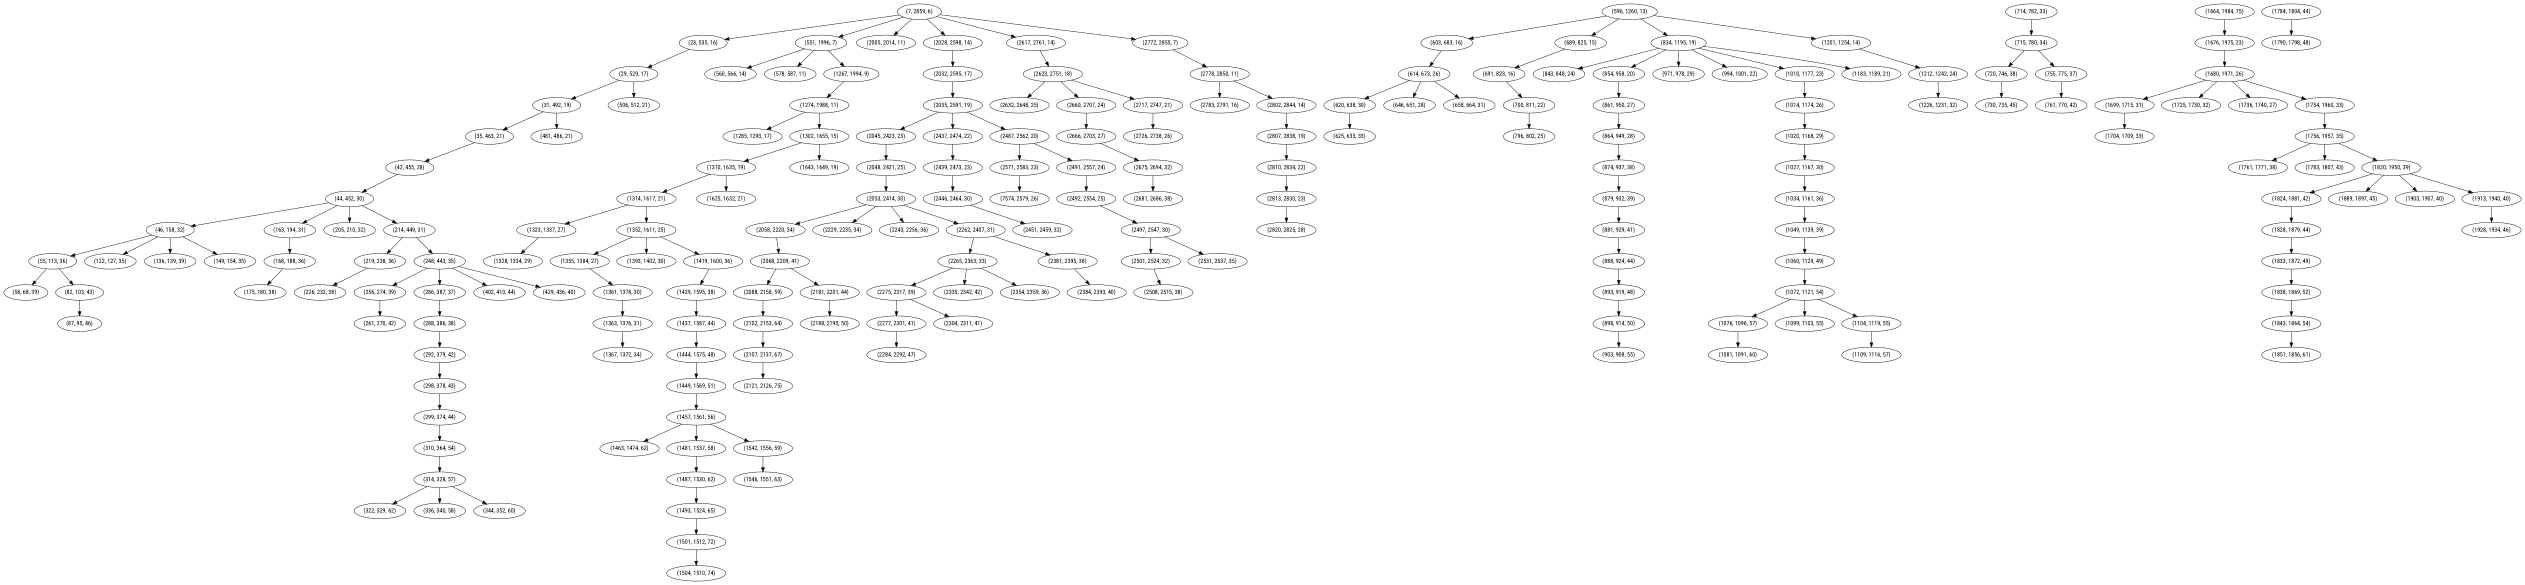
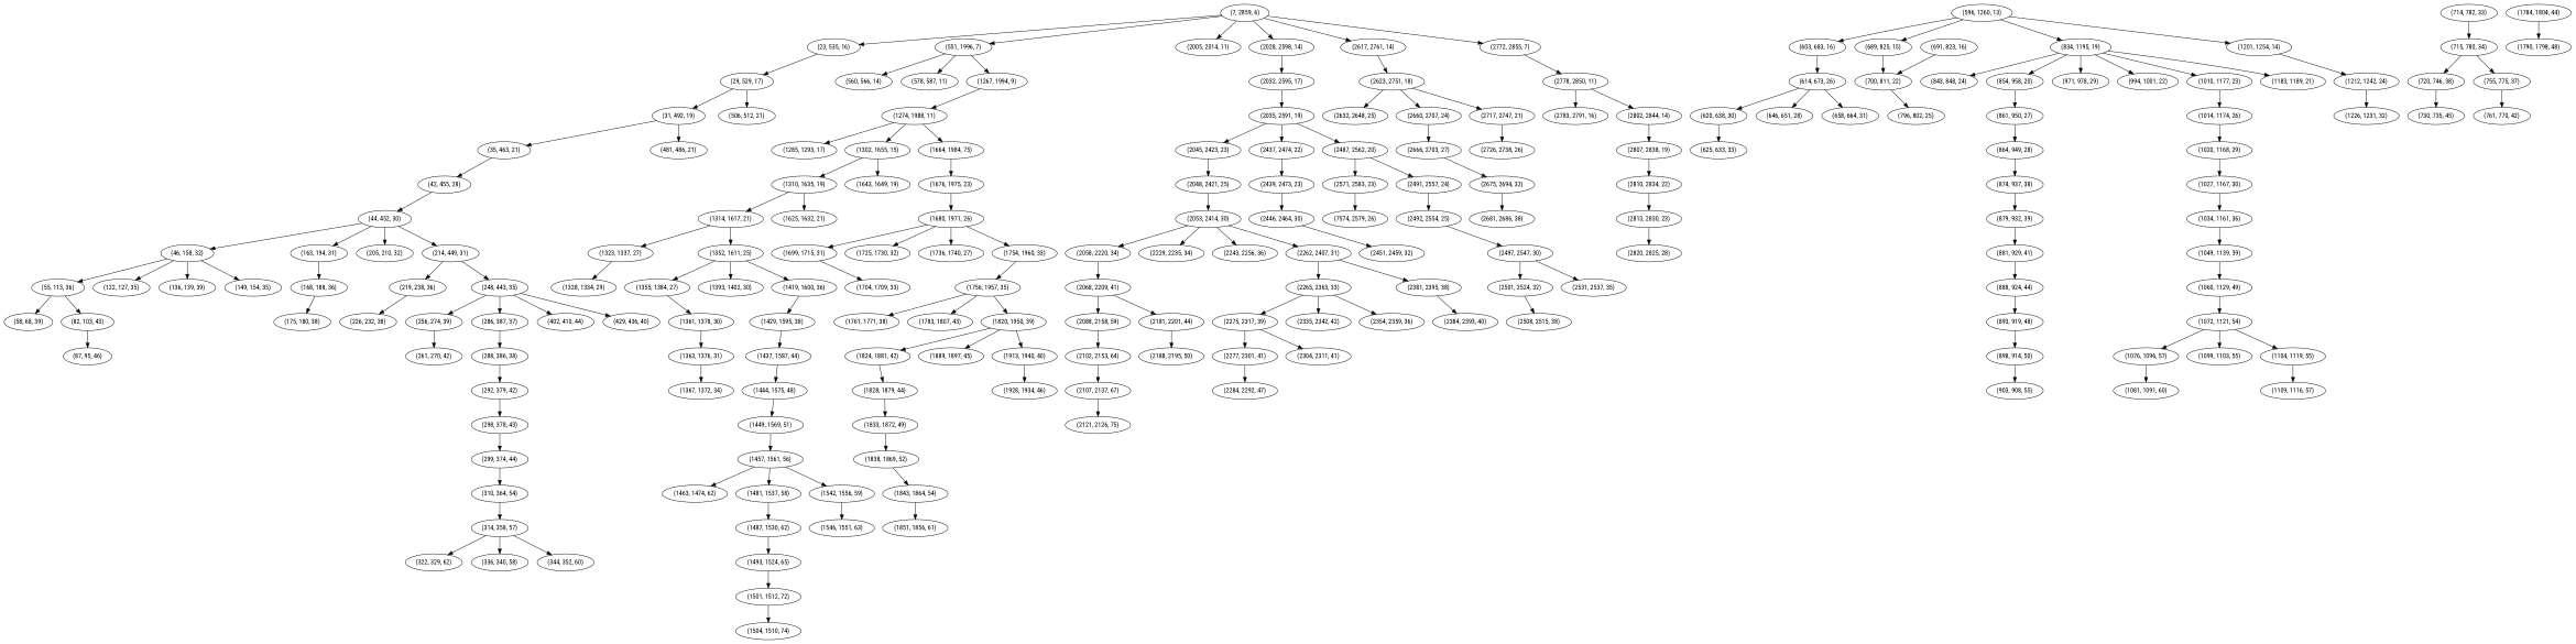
  digraph {
    fontname="Roboto Condensed"
    node [fontname="Roboto Condensed"]
    edge [fontname="Roboto Condensed"]
    "(7, 2859, 6)"
    "(23, 535, 16)"
    "(551, 1996, 7)"
    "(2005, 2014, 11)"
    "(2028, 2598, 14)"
    "(2617, 2761, 14)"
    "(2772, 2855, 7)"
    "(29, 529, 17)"
    "(560, 566, 14)"
    "(578, 587, 11)"
    "(1267, 1994, 9)"
    "(2032, 2595, 17)"
    "(2623, 2751, 18)"
    "(2778, 2850, 11)"
    "(31, 492, 19)"
    "(506, 512, 21)"
    "(35, 463, 21)"
    "(481, 486, 21)"
    "(42, 455, 28)"
    "(44, 452, 30)"
    "(46, 158, 32)"
    "(163, 194, 31)"
    "(205, 210, 32)"
    "(214, 449, 31)"
    "(55, 113, 36)"
    "(122, 127, 35)"
    "(136, 139, 39)"
    "(149, 154, 35)"
    "(168, 188, 36)"
    "(219, 238, 36)"
    "(248, 443, 35)"
    "(58, 68, 39)"
    "(82, 103, 43)"
    "(87, 95, 46)"
    "(175, 180, 38)"
    "(226, 232, 38)"
    "(256, 274, 39)"
    "(286, 387, 37)"
    "(402, 410, 44)"
    "(429, 436, 40)"
    "(261, 270, 42)"
    "(288, 386, 38)"
    "(292, 379, 42)"
    "(298, 378, 43)"
    "(299, 374, 44)"
    "(310, 364, 54)"
-   "(314, 358, 57)" [label="(314, 328, 57)"]
+   "(314, 358, 57)"
    "(322, 329, 62)"
    "(336, 340, 58)"
    "(344, 352, 60)"
    "(596, 1260, 13)"
    "(603, 683, 16)"
    "(689, 825, 15)"
    "(834, 1195, 19)"
    "(1201, 1254, 14)"
    "(1274, 1988, 11)"
    "(614, 673, 26)"
    "(691, 823, 16)"
    "(843, 848, 24)"
    "(854, 958, 20)"
    "(971, 978, 29)"
    "(994, 1001, 22)"
    "(1010, 1177, 23)"
    "(1183, 1189, 21)"
    "(1212, 1242, 24)"
    "(620, 638, 30)"
    "(646, 651, 28)"
    "(658, 664, 31)"
    "(625, 633, 33)"
    "(700, 811, 22)"
    "(796, 802, 25)"
    "(714, 782, 33)"
    "(715, 780, 34)"
    "(720, 746, 38)"
    "(755, 775, 37)"
    "(730, 735, 45)"
    "(761, 770, 42)"
    "(861, 950, 27)"
    "(1014, 1174, 26)"
    "(864, 949, 28)"
    "(874, 937, 38)"
    "(879, 932, 39)"
    "(881, 929, 41)"
    "(888, 924, 44)"
    "(893, 919, 48)"
    "(898, 914, 50)"
    "(903, 908, 55)"
    "(1020, 1168, 29)"
    "(1027, 1167, 30)"
    "(1034, 1161, 36)"
    "(1049, 1139, 39)"
    "(1060, 1129, 49)"
    "(1072, 1121, 54)"
    "(1076, 1096, 57)"
    "(1099, 1103, 55)"
    "(1104, 1119, 55)"
    "(1081, 1091, 60)"
    "(1109, 1116, 57)"
    "(1226, 1231, 32)"
    "(1285, 1293, 17)"
    "(1302, 1655, 15)"
    n102 [label="(1664, 1984, 75)"]
    "(1310, 1635, 19)"
    "(1643, 1649, 19)"
    "(1676, 1975, 23)"
    "(1314, 1617, 21)"
    "(1625, 1632, 21)"
    "(1323, 1337, 27)"
    "(1352, 1611, 25)"
    "(1328, 1334, 29)"
    "(1355, 1384, 27)"
    "(1393, 1402, 30)"
    "(1419, 1600, 36)"
    "(1361, 1378, 30)"
    "(1429, 1595, 38)"
    "(1363, 1376, 31)"
    "(1367, 1372, 34)"
    "(1437, 1587, 44)"
    "(1444, 1575, 48)"
    "(1449, 1569, 51)"
    "(1457, 1561, 56)"
    "(1463, 1474, 62)"
    "(1481, 1537, 58)"
    "(1542, 1556, 59)"
    "(1487, 1530, 62)"
    "(1546, 1551, 63)"
    "(1493, 1524, 65)"
    "(1501, 1512, 72)"
    "(1504, 1510, 74)"
    "(1680, 1971, 26)"
    "(1699, 1715, 31)"
    "(1725, 1730, 32)"
    "(1736, 1740, 27)"
    "(1754, 1960, 33)"
    "(1704, 1709, 33)"
    "(1756, 1957, 35)"
    "(1761, 1771, 38)"
    "(1783, 1807, 43)"
    "(1820, 1950, 39)"
    "(1824, 1881, 42)"
    "(1889, 1897, 45)"
-   "(1903, 1907, 40)"
    "(1913, 1940, 40)"
    "(1784, 1804, 44)"
    "(1790, 1798, 48)"
    "(1828, 1879, 44)"
    "(1928, 1934, 46)"
    "(1833, 1872, 49)"
    "(1838, 1869, 52)"
    "(1843, 1864, 54)"
    "(1851, 1856, 61)"
    "(2035, 2591, 19)"
    "(2045, 2423, 23)"
    "(2437, 2474, 22)"
    "(2487, 2562, 20)"
    "(2048, 2421, 25)"
    "(2439, 2473, 23)"
    "(2571, 2583, 23)"
    "(2491, 2557, 24)"
    n160 [label="(7574, 2579, 26)"]
    "(2053, 2414, 30)"
    "(2058, 2220, 34)"
    "(2229, 2235, 34)"
    n164 [label="(2243, 2256, 36)"]
    "(2262, 2407, 31)"
    "(2068, 2209, 41)"
    "(2265, 2363, 33)"
    "(2381, 2395, 38)"
    "(2088, 2158, 59)"
    "(2181, 2201, 44)"
    "(2102, 2153, 64)"
    "(2188, 2195, 50)"
    "(2107, 2137, 67)"
    "(2121, 2126, 75)"
    "(2275, 2317, 39)"
    "(2335, 2342, 42)"
    "(2354, 2359, 36)"
    "(2384, 2393, 40)"
    "(2277, 2301, 41)"
    "(2304, 2311, 41)"
    "(2284, 2292, 47)"
    "(2446, 2464, 30)"
    "(2451, 2459, 32)"
    "(2492, 2554, 25)"
    "(2497, 2547, 30)"
    "(2501, 2524, 32)"
    "(2531, 2537, 35)"
    "(2508, 2515, 38)"
    "(2632, 2648, 25)"
    "(2660, 2707, 24)"
    "(2717, 2747, 21)"
    "(2666, 2703, 27)"
    "(2726, 2738, 26)"
    "(2675, 2694, 32)"
    "(2681, 2686, 38)"
    "(2783, 2791, 16)"
    "(2802, 2844, 14)"
    "(2807, 2838, 19)"
    "(2810, 2834, 22)"
    "(2813, 2830, 23)"
    "(2820, 2825, 28)"
    "(7, 2859, 6)" -> "(23, 535, 16)"
    "(7, 2859, 6)" -> "(551, 1996, 7)"
    "(7, 2859, 6)" -> "(2005, 2014, 11)"
    "(7, 2859, 6)" -> "(2028, 2598, 14)"
    "(7, 2859, 6)" -> "(2617, 2761, 14)"
    "(7, 2859, 6)" -> "(2772, 2855, 7)"
    "(23, 535, 16)" -> "(29, 529, 17)"
    "(551, 1996, 7)" -> "(560, 566, 14)"
    "(551, 1996, 7)" -> "(578, 587, 11)"
    "(551, 1996, 7)" -> "(1267, 1994, 9)"
    "(2028, 2598, 14)" -> "(2032, 2595, 17)"
    "(2617, 2761, 14)" -> "(2623, 2751, 18)"
    "(2772, 2855, 7)" -> "(2778, 2850, 11)"
    "(29, 529, 17)" -> "(31, 492, 19)"
    "(29, 529, 17)" -> "(506, 512, 21)"
    "(1267, 1994, 9)" -> "(1274, 1988, 11)"
    "(2032, 2595, 17)" -> "(2035, 2591, 19)"
    "(2623, 2751, 18)" -> "(2632, 2648, 25)"
    "(2623, 2751, 18)" -> "(2660, 2707, 24)"
    "(2623, 2751, 18)" -> "(2717, 2747, 21)"
    "(2778, 2850, 11)" -> "(2783, 2791, 16)"
    "(2778, 2850, 11)" -> "(2802, 2844, 14)"
    "(31, 492, 19)" -> "(35, 463, 21)"
    "(31, 492, 19)" -> "(481, 486, 21)"
    "(35, 463, 21)" -> "(42, 455, 28)"
    "(42, 455, 28)" -> "(44, 452, 30)"
    "(44, 452, 30)" -> "(46, 158, 32)"
    "(44, 452, 30)" -> "(163, 194, 31)"
    "(44, 452, 30)" -> "(205, 210, 32)"
    "(44, 452, 30)" -> "(214, 449, 31)"
    "(46, 158, 32)" -> "(55, 113, 36)"
    "(46, 158, 32)" -> "(122, 127, 35)"
    "(46, 158, 32)" -> "(136, 139, 39)"
    "(46, 158, 32)" -> "(149, 154, 35)"
    "(163, 194, 31)" -> "(168, 188, 36)"
    "(214, 449, 31)" -> "(219, 238, 36)"
    "(214, 449, 31)" -> "(248, 443, 35)"
    "(55, 113, 36)" -> "(58, 68, 39)"
    "(55, 113, 36)" -> "(82, 103, 43)"
    "(168, 188, 36)" -> "(175, 180, 38)"
    "(219, 238, 36)" -> "(226, 232, 38)"
    "(248, 443, 35)" -> "(256, 274, 39)"
    "(248, 443, 35)" -> "(286, 387, 37)"
    "(248, 443, 35)" -> "(402, 410, 44)"
    "(248, 443, 35)" -> "(429, 436, 40)"
    "(82, 103, 43)" -> "(87, 95, 46)"
    "(256, 274, 39)" -> "(261, 270, 42)"
    "(286, 387, 37)" -> "(288, 386, 38)"
    "(288, 386, 38)" -> "(292, 379, 42)"
    "(292, 379, 42)" -> "(298, 378, 43)"
    "(298, 378, 43)" -> "(299, 374, 44)"
    "(299, 374, 44)" -> "(310, 364, 54)"
    "(310, 364, 54)" -> "(314, 358, 57)"
    "(314, 358, 57)" -> "(322, 329, 62)"
    "(314, 358, 57)" -> "(336, 340, 58)"
    "(314, 358, 57)" -> "(344, 352, 60)"
    "(596, 1260, 13)" -> "(603, 683, 16)"
    "(596, 1260, 13)" -> "(689, 825, 15)"
    "(596, 1260, 13)" -> "(834, 1195, 19)"
    "(596, 1260, 13)" -> "(1201, 1254, 14)"
    "(603, 683, 16)" -> "(614, 673, 26)"
-   "(689, 825, 15)" -> "(691, 823, 16)"
+   "(689, 825, 15)" -> "(700, 811, 22)"
    "(834, 1195, 19)" -> "(843, 848, 24)"
    "(834, 1195, 19)" -> "(854, 958, 20)"
    "(834, 1195, 19)" -> "(971, 978, 29)"
    "(834, 1195, 19)" -> "(994, 1001, 22)"
    "(834, 1195, 19)" -> "(1010, 1177, 23)"
    "(834, 1195, 19)" -> "(1183, 1189, 21)"
    "(1201, 1254, 14)" -> "(1212, 1242, 24)"
    "(1274, 1988, 11)" -> "(1285, 1293, 17)"
    "(1274, 1988, 11)" -> "(1302, 1655, 15)"
+   "(1274, 1988, 11)" -> n102
    "(614, 673, 26)" -> "(620, 638, 30)"
    "(614, 673, 26)" -> "(646, 651, 28)"
    "(614, 673, 26)" -> "(658, 664, 31)"
    "(691, 823, 16)" -> "(700, 811, 22)"
    "(854, 958, 20)" -> "(861, 950, 27)"
    "(1010, 1177, 23)" -> "(1014, 1174, 26)"
    "(1212, 1242, 24)" -> "(1226, 1231, 32)"
    "(620, 638, 30)" -> "(625, 633, 33)"
    "(700, 811, 22)" -> "(796, 802, 25)"
    "(714, 782, 33)" -> "(715, 780, 34)"
    "(715, 780, 34)" -> "(720, 746, 38)"
    "(715, 780, 34)" -> "(755, 775, 37)"
    "(720, 746, 38)" -> "(730, 735, 45)"
    "(755, 775, 37)" -> "(761, 770, 42)"
    "(861, 950, 27)" -> "(864, 949, 28)"
    "(1014, 1174, 26)" -> "(1020, 1168, 29)"
    "(864, 949, 28)" -> "(874, 937, 38)"
    "(874, 937, 38)" -> "(879, 932, 39)"
    "(879, 932, 39)" -> "(881, 929, 41)"
    "(881, 929, 41)" -> "(888, 924, 44)"
    "(888, 924, 44)" -> "(893, 919, 48)"
    "(893, 919, 48)" -> "(898, 914, 50)"
    "(898, 914, 50)" -> "(903, 908, 55)"
    "(1020, 1168, 29)" -> "(1027, 1167, 30)"
    "(1027, 1167, 30)" -> "(1034, 1161, 36)"
    "(1034, 1161, 36)" -> "(1049, 1139, 39)"
    "(1049, 1139, 39)" -> "(1060, 1129, 49)"
    "(1060, 1129, 49)" -> "(1072, 1121, 54)"
    "(1072, 1121, 54)" -> "(1076, 1096, 57)"
    "(1072, 1121, 54)" -> "(1099, 1103, 55)"
    "(1072, 1121, 54)" -> "(1104, 1119, 55)"
    "(1076, 1096, 57)" -> "(1081, 1091, 60)"
    "(1104, 1119, 55)" -> "(1109, 1116, 57)"
    "(1302, 1655, 15)" -> "(1310, 1635, 19)"
    "(1302, 1655, 15)" -> "(1643, 1649, 19)"
    n102 -> "(1676, 1975, 23)"
    "(1310, 1635, 19)" -> "(1314, 1617, 21)"
    "(1310, 1635, 19)" -> "(1625, 1632, 21)"
    "(1676, 1975, 23)" -> "(1680, 1971, 26)"
    "(1314, 1617, 21)" -> "(1323, 1337, 27)"
    "(1314, 1617, 21)" -> "(1352, 1611, 25)"
    "(1323, 1337, 27)" -> "(1328, 1334, 29)"
    "(1352, 1611, 25)" -> "(1355, 1384, 27)"
    "(1352, 1611, 25)" -> "(1393, 1402, 30)"
    "(1352, 1611, 25)" -> "(1419, 1600, 36)"
    "(1355, 1384, 27)" -> "(1361, 1378, 30)"
    "(1419, 1600, 36)" -> "(1429, 1595, 38)"
    "(1361, 1378, 30)" -> "(1363, 1376, 31)"
    "(1429, 1595, 38)" -> "(1437, 1587, 44)"
    "(1363, 1376, 31)" -> "(1367, 1372, 34)"
    "(1437, 1587, 44)" -> "(1444, 1575, 48)"
    "(1444, 1575, 48)" -> "(1449, 1569, 51)"
    "(1449, 1569, 51)" -> "(1457, 1561, 56)"
    "(1457, 1561, 56)" -> "(1463, 1474, 62)"
    "(1457, 1561, 56)" -> "(1481, 1537, 58)"
    "(1457, 1561, 56)" -> "(1542, 1556, 59)"
    "(1481, 1537, 58)" -> "(1487, 1530, 62)"
    "(1542, 1556, 59)" -> "(1546, 1551, 63)"
    "(1487, 1530, 62)" -> "(1493, 1524, 65)"
    "(1493, 1524, 65)" -> "(1501, 1512, 72)"
    "(1501, 1512, 72)" -> "(1504, 1510, 74)"
    "(1680, 1971, 26)" -> "(1699, 1715, 31)"
    "(1680, 1971, 26)" -> "(1725, 1730, 32)"
    "(1680, 1971, 26)" -> "(1736, 1740, 27)"
    "(1680, 1971, 26)" -> "(1754, 1960, 33)"
    "(1699, 1715, 31)" -> "(1704, 1709, 33)"
    "(1754, 1960, 33)" -> "(1756, 1957, 35)"
    "(1756, 1957, 35)" -> "(1761, 1771, 38)"
    "(1756, 1957, 35)" -> "(1783, 1807, 43)"
    "(1756, 1957, 35)" -> "(1820, 1950, 39)"
    "(1820, 1950, 39)" -> "(1824, 1881, 42)"
    "(1820, 1950, 39)" -> "(1889, 1897, 45)"
-   "(1820, 1950, 39)" -> "(1903, 1907, 40)"
    "(1820, 1950, 39)" -> "(1913, 1940, 40)"
    "(1824, 1881, 42)" -> "(1828, 1879, 44)"
    "(1913, 1940, 40)" -> "(1928, 1934, 46)"
    "(1784, 1804, 44)" -> "(1790, 1798, 48)"
    "(1828, 1879, 44)" -> "(1833, 1872, 49)"
    "(1833, 1872, 49)" -> "(1838, 1869, 52)"
    "(1838, 1869, 52)" -> "(1843, 1864, 54)"
    "(1843, 1864, 54)" -> "(1851, 1856, 61)"
    "(2035, 2591, 19)" -> "(2045, 2423, 23)"
    "(2035, 2591, 19)" -> "(2437, 2474, 22)"
    "(2035, 2591, 19)" -> "(2487, 2562, 20)"
    "(2045, 2423, 23)" -> "(2048, 2421, 25)"
    "(2437, 2474, 22)" -> "(2439, 2473, 23)"
    "(2487, 2562, 20)" -> "(2571, 2583, 23)"
    "(2487, 2562, 20)" -> "(2491, 2557, 24)"
    "(2048, 2421, 25)" -> "(2053, 2414, 30)"
    "(2439, 2473, 23)" -> "(2446, 2464, 30)"
    "(2571, 2583, 23)" -> n160
    "(2491, 2557, 24)" -> "(2492, 2554, 25)"
    "(2053, 2414, 30)" -> "(2058, 2220, 34)"
    "(2053, 2414, 30)" -> "(2229, 2235, 34)"
    "(2053, 2414, 30)" -> n164
    "(2053, 2414, 30)" -> "(2262, 2407, 31)"
    "(2058, 2220, 34)" -> "(2068, 2209, 41)"
    "(2262, 2407, 31)" -> "(2265, 2363, 33)"
    "(2262, 2407, 31)" -> "(2381, 2395, 38)"
    "(2068, 2209, 41)" -> "(2088, 2158, 59)"
    "(2068, 2209, 41)" -> "(2181, 2201, 44)"
    "(2265, 2363, 33)" -> "(2275, 2317, 39)"
    "(2265, 2363, 33)" -> "(2335, 2342, 42)"
    "(2265, 2363, 33)" -> "(2354, 2359, 36)"
    "(2381, 2395, 38)" -> "(2384, 2393, 40)"
    "(2088, 2158, 59)" -> "(2102, 2153, 64)"
    "(2181, 2201, 44)" -> "(2188, 2195, 50)"
    "(2102, 2153, 64)" -> "(2107, 2137, 67)"
    "(2107, 2137, 67)" -> "(2121, 2126, 75)"
    "(2275, 2317, 39)" -> "(2277, 2301, 41)"
    "(2275, 2317, 39)" -> "(2304, 2311, 41)"
    "(2277, 2301, 41)" -> "(2284, 2292, 47)"
    "(2446, 2464, 30)" -> "(2451, 2459, 32)"
    "(2492, 2554, 25)" -> "(2497, 2547, 30)"
    "(2497, 2547, 30)" -> "(2501, 2524, 32)"
    "(2497, 2547, 30)" -> "(2531, 2537, 35)"
    "(2501, 2524, 32)" -> "(2508, 2515, 38)"
    "(2660, 2707, 24)" -> "(2666, 2703, 27)"
    "(2717, 2747, 21)" -> "(2726, 2738, 26)"
    "(2666, 2703, 27)" -> "(2675, 2694, 32)"
    "(2675, 2694, 32)" -> "(2681, 2686, 38)"
    "(2802, 2844, 14)" -> "(2807, 2838, 19)"
    "(2807, 2838, 19)" -> "(2810, 2834, 22)"
    "(2810, 2834, 22)" -> "(2813, 2830, 23)"
    "(2813, 2830, 23)" -> "(2820, 2825, 28)"
  }
